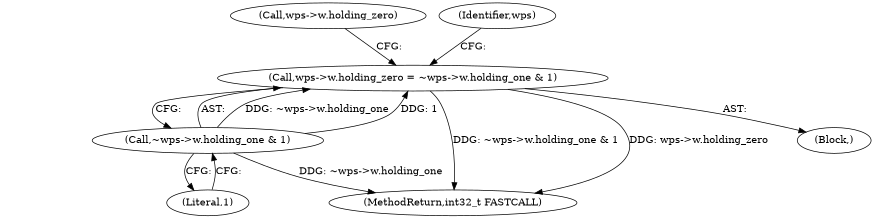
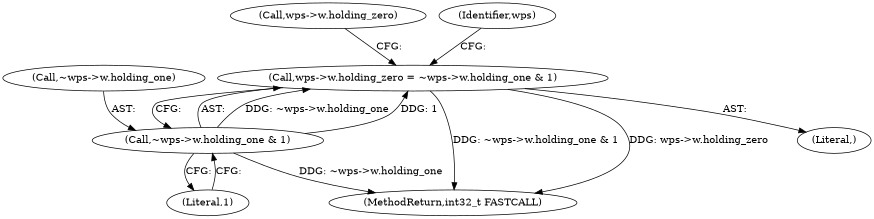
  digraph {
    n1 [label="(Call,wps->w.holding_zero = ~wps->w.holding_one & 1)"]
    n2 [label="(Call,~wps->w.holding_one & 1)"]
    n3 [label="(MethodReturn,int32_t FASTCALL)"]
-   n4 [label="(Block,)"]
+   n4 [label="(Literal,)"]
    n5 [label="(Literal,1)"]
+   n6 [label="(Call,~wps->w.holding_one)"]
    n7 [label="(Call,wps->w.holding_zero)"]
    n8 [label="(Identifier,wps)"]
    n1 -> n2 [label="CFG: "]
    n1 -> n3 [label="DDG: ~wps->w.holding_one & 1"]
    n1 -> n3 [label="DDG: wps->w.holding_zero"]
    n1 -> n4 [label="AST: "]
    n2 -> n1 [label="AST: "]
    n2 -> n1 [label="DDG: ~wps->w.holding_one"]
    n2 -> n1 [label="DDG: 1"]
    n2 -> n3 [label="DDG: ~wps->w.holding_one"]
    n2 -> n5 [label="CFG: "]
    n5 -> n2 [label="CFG: "]
+   n6 -> n2 [label="AST: "]
    n7 -> n1 [label="CFG: "]
    n8 -> n1 [label="CFG: "]
  }
